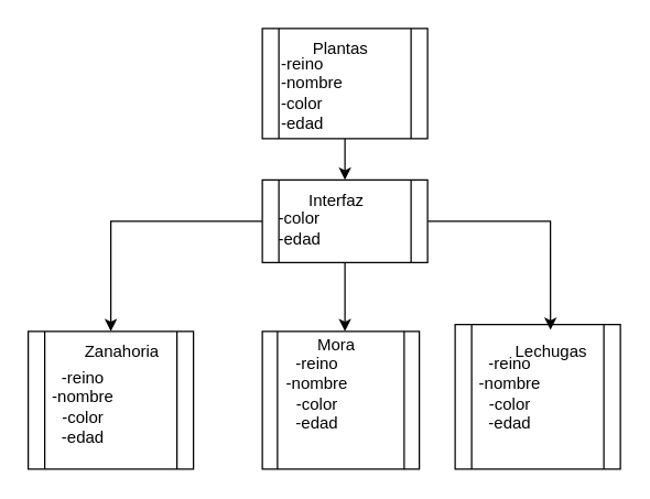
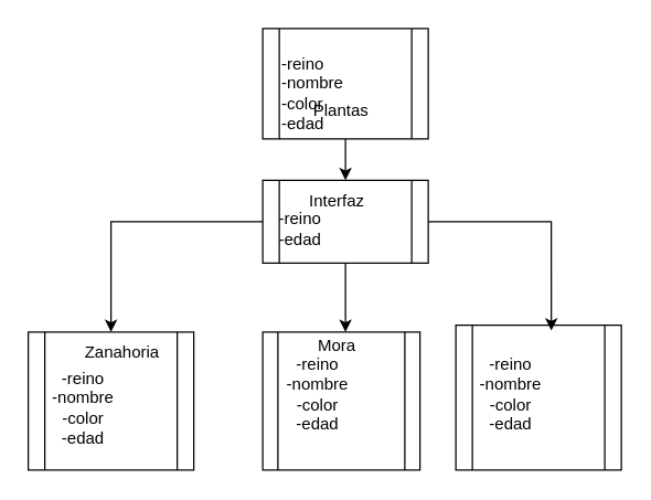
  <mxCell id="0" />
  <mxCell id="1" parent="0" />
  <mxCell id="2" style="edgeStyle=orthogonalEdgeStyle;rounded=0;orthogonalLoop=1;jettySize=auto;html=1;" edge="1" parent="1" source="3"><mxGeometry relative="1" as="geometry"><mxPoint x="250" y="130" as="targetPoint" /><Array as="points"><mxPoint x="250" y="130" /><mxPoint x="251" y="130" /></Array></mxGeometry></mxCell>
  <mxCell id="3" value="&lt;br&gt;-reino&lt;br&gt;-nombre&lt;br&gt;-color&lt;br&gt;-edad" style="shape=process;whiteSpace=wrap;html=1;backgroundOutline=1;align=left;" vertex="1" parent="1"><mxGeometry x="190" y="20" width="120" height="80" as="geometry" /></mxCell>
  <mxCell id="4" value="" style="shape=process;whiteSpace=wrap;html=1;backgroundOutline=1;" vertex="1" parent="1"><mxGeometry x="20" y="240" width="120" height="100" as="geometry" /></mxCell>
- <mxCell id="5" value="Plantas" style="text;html=1;strokeColor=none;fillColor=none;align=center;verticalAlign=middle;whiteSpace=wrap;rounded=0;" vertex="1" parent="1"><mxGeometry x="217" y="20" width="60" height="30" as="geometry" /></mxCell>
+ <mxCell id="5" value="Plantas" style="text;html=1;strokeColor=none;fillColor=none;align=center;verticalAlign=middle;whiteSpace=wrap;rounded=0;" vertex="1" parent="1"><mxGeometry x="217" y="65" width="60" height="30" as="geometry" /></mxCell>
  <mxCell id="6" value="" style="shape=process;whiteSpace=wrap;html=1;backgroundOutline=1;" vertex="1" parent="1"><mxGeometry x="330" y="235" width="120" height="105" as="geometry" /></mxCell>
  <mxCell id="7" style="edgeStyle=orthogonalEdgeStyle;rounded=0;orthogonalLoop=1;jettySize=auto;html=1;entryX=0.5;entryY=0;entryDx=0;entryDy=0;" edge="1" parent="1" source="10" target="4"><mxGeometry relative="1" as="geometry"><mxPoint x="60" y="160" as="targetPoint" /></mxGeometry></mxCell>
  <mxCell id="8" style="edgeStyle=orthogonalEdgeStyle;rounded=0;orthogonalLoop=1;jettySize=auto;html=1;" edge="1" parent="1" source="10"><mxGeometry relative="1" as="geometry"><mxPoint x="250" y="240" as="targetPoint" /></mxGeometry></mxCell>
  <mxCell id="9" style="edgeStyle=orthogonalEdgeStyle;rounded=0;orthogonalLoop=1;jettySize=auto;html=1;entryX=0.577;entryY=0.037;entryDx=0;entryDy=0;entryPerimeter=0;" edge="1" parent="1" source="10" target="6"><mxGeometry relative="1" as="geometry" /></mxCell>
  <mxCell id="10" value="" style="shape=process;whiteSpace=wrap;html=1;backgroundOutline=1;" vertex="1" parent="1"><mxGeometry x="190" y="130" width="120" height="60" as="geometry" /></mxCell>
  <mxCell id="11" value="Interfaz" style="text;html=1;strokeColor=none;fillColor=none;align=center;verticalAlign=middle;whiteSpace=wrap;rounded=0;" vertex="1" parent="1"><mxGeometry x="214" y="130" width="60" height="30" as="geometry" /></mxCell>
  <mxCell id="12" value="Zanahoria&amp;nbsp;" style="text;html=1;strokeColor=none;fillColor=none;align=center;verticalAlign=middle;whiteSpace=wrap;rounded=0;" vertex="1" parent="1"><mxGeometry x="60" y="240" width="60" height="30" as="geometry" /></mxCell>
- <mxCell id="13" value="Lechugas" style="text;html=1;strokeColor=none;fillColor=none;align=center;verticalAlign=middle;whiteSpace=wrap;rounded=0;" vertex="1" parent="1"><mxGeometry x="370" y="240" width="60" height="30" as="geometry" /></mxCell>
  <mxCell id="14" value="" style="shape=process;whiteSpace=wrap;html=1;backgroundOutline=1;" vertex="1" parent="1"><mxGeometry x="190" y="240" width="114" height="100" as="geometry" /></mxCell>
  <mxCell id="15" value="Mora" style="text;html=1;strokeColor=none;fillColor=none;align=center;verticalAlign=middle;whiteSpace=wrap;rounded=0;" vertex="1" parent="1"><mxGeometry x="214" y="235" width="60" height="30" as="geometry" /></mxCell>
- <mxCell id="16" value="-color&lt;br&gt;-edad" style="text;html=1;strokeColor=none;fillColor=none;align=left;verticalAlign=middle;whiteSpace=wrap;rounded=0;" vertex="1" parent="1"><mxGeometry x="200" y="150" width="60" height="30" as="geometry" /></mxCell>
+ <mxCell id="16" value="-reino&lt;br&gt;-edad" style="text;html=1;strokeColor=none;fillColor=none;align=left;verticalAlign=middle;whiteSpace=wrap;rounded=0;" vertex="1" parent="1"><mxGeometry x="200" y="150" width="60" height="30" as="geometry" /></mxCell>
  <mxCell id="17" value="-reino&lt;br style=&quot;border-color: var(--border-color); text-align: left;&quot;&gt;&lt;span style=&quot;text-align: left;&quot;&gt;-nombre&lt;/span&gt;&lt;br style=&quot;border-color: var(--border-color); text-align: left;&quot;&gt;&lt;span style=&quot;text-align: left;&quot;&gt;-color&lt;/span&gt;&lt;br style=&quot;border-color: var(--border-color); text-align: left;&quot;&gt;&lt;span style=&quot;text-align: left;&quot;&gt;-edad&lt;/span&gt;" style="text;html=1;strokeColor=none;fillColor=none;align=center;verticalAlign=middle;whiteSpace=wrap;rounded=0;" vertex="1" parent="1"><mxGeometry x="30" y="280" width="60" height="30" as="geometry" /></mxCell>
  <mxCell id="18" value="-reino&lt;br style=&quot;border-color: var(--border-color); text-align: left;&quot;&gt;&lt;span style=&quot;text-align: left;&quot;&gt;-nombre&lt;/span&gt;&lt;br style=&quot;border-color: var(--border-color); text-align: left;&quot;&gt;&lt;span style=&quot;text-align: left;&quot;&gt;-color&lt;/span&gt;&lt;br style=&quot;border-color: var(--border-color); text-align: left;&quot;&gt;&lt;span style=&quot;text-align: left;&quot;&gt;-edad&lt;/span&gt;" style="text;html=1;strokeColor=none;fillColor=none;align=center;verticalAlign=middle;whiteSpace=wrap;rounded=0;" vertex="1" parent="1"><mxGeometry x="200" y="270" width="60" height="30" as="geometry" /></mxCell>
  <mxCell id="19" value="-reino&lt;br style=&quot;border-color: var(--border-color); text-align: left;&quot;&gt;&lt;span style=&quot;text-align: left;&quot;&gt;-nombre&lt;/span&gt;&lt;br style=&quot;border-color: var(--border-color); text-align: left;&quot;&gt;&lt;span style=&quot;text-align: left;&quot;&gt;-color&lt;/span&gt;&lt;br style=&quot;border-color: var(--border-color); text-align: left;&quot;&gt;&lt;span style=&quot;text-align: left;&quot;&gt;-edad&lt;/span&gt;" style="text;html=1;strokeColor=none;fillColor=none;align=center;verticalAlign=middle;whiteSpace=wrap;rounded=0;" vertex="1" parent="1"><mxGeometry x="340" y="270" width="60" height="30" as="geometry" /></mxCell>
